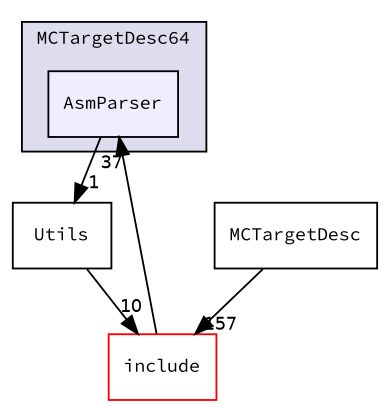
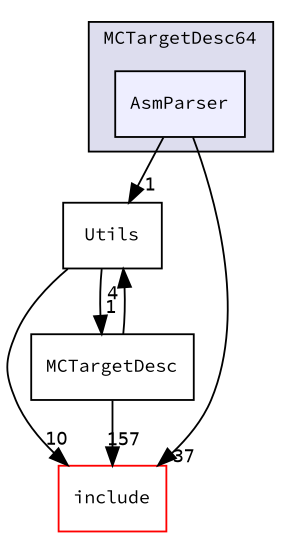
  digraph {
    compound=true
    fontname="Source Code Pro"
    node [fontname="Source Code Pro" fontsize=10 shape=box]
    edge [fontname="Source Code Pro" headlabel=1 labeldistance=1.5 labelfontname=Helvetica labelfontsize=10]
    n1 [fillcolor="#eeeeff" label=AsmParser pencolor=black style=filled]
    n2 [label=Utils]
    n3 [color=red label=include]
    n4 [label=MCTargetDesc]
    subgraph cluster_1 {
      bgcolor="#ddddee"
      fontsize=10
      label=MCTargetDesc64
      pencolor=black
      n1
    }
    n1 -> n2
-   n3 -> n1 [headlabel=37]
+   n1 -> n3 [headlabel=37]
    n2 -> n3 [headlabel=10]
+   n2 -> n4
+   n4 -> n2 [headlabel=4]
    n4 -> n3 [headlabel=157]
  }
